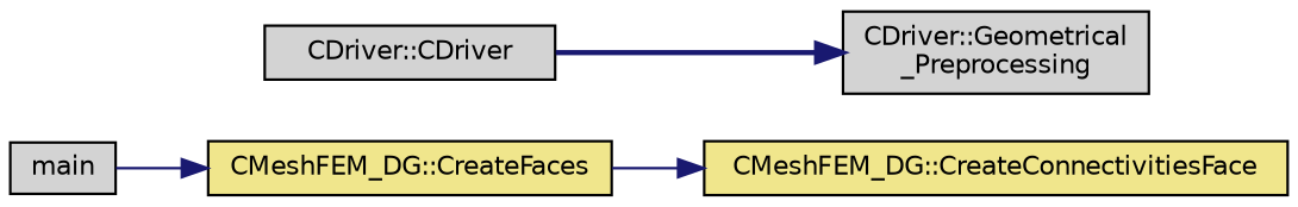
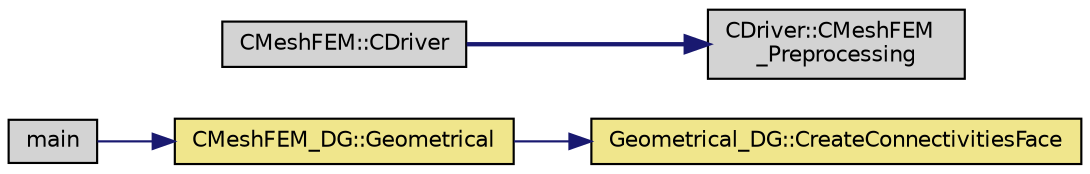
  digraph {
    rankdir=RL
    node [color=black fillcolor=lightgrey fontname=Helvetica fontsize=10 shape=record style=filled]
    edge [color=midnightblue dir=back fontname=Helvetica fontsize=10 labelfontname=Helvetica labelfontsize=10 style=solid]
-   n1 [fillcolor=khaki fontcolor=black height=0.2 label="CMeshFEM_DG::CreateConnectivitiesFace" width=0.4]
-   n2 [fillcolor=khaki height=0.2 label="CMeshFEM_DG::CreateFaces" width=0.4]
+   n1 [fillcolor=khaki fontcolor=black height=0.2 label="Geometrical_DG::CreateConnectivitiesFace" width=0.4]
+   n2 [fillcolor=khaki height=0.2 label="CMeshFEM_DG::Geometrical" width=0.4]
    n3 [height=0.2 label=main width=0.4]
-   n4 [height=0.2 label="CDriver::Geometrical\l_Preprocessing" width=0.4]
-   n5 [height=0.2 label="CDriver::CDriver" width=0.4]
+   n4 [height=0.2 label="CDriver::CMeshFEM\l_Preprocessing" width=0.4]
+   n5 [height=0.2 label="CMeshFEM::CDriver" width=0.4]
    n1 -> n2
    n2 -> n3
    n4 -> n5 [style=bold]
  }
